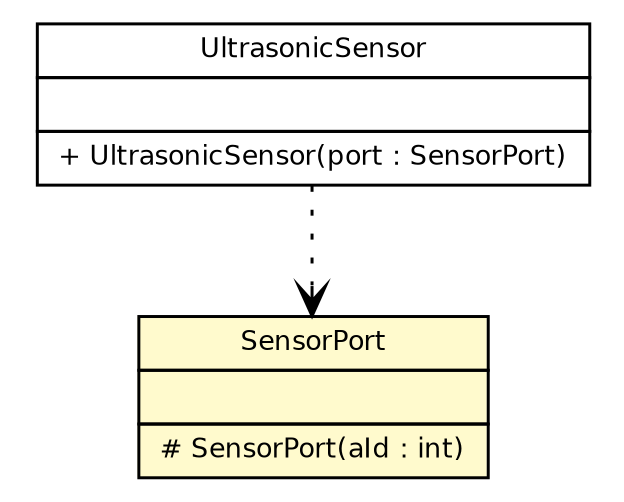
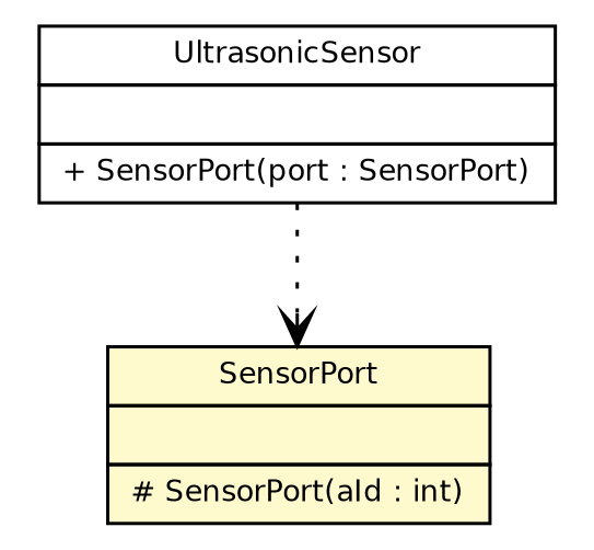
  digraph {
    nodesep=0.25
    ranksep=0.5
    node [fontcolor=black fontname=Helvetica fontsize=9.0 shape=plaintext]
    n1 [label=<<table title="es.upm.dit.gsi.gsilejos.lejos.nxt.SensorPort" border="0" cellborder="1" cellspacing="0" cellpadding="2" port="p" bgcolor="lemonChiffon" href="./SensorPort.html"> 		<tr><td><table border="0" cellspacing="0" cellpadding="1"> <tr><td align="center" balign="center"> SensorPort </td></tr> 		</table></td></tr> 		<tr><td><table border="0" cellspacing="0" cellpadding="1"> <tr><td align="left" balign="left">  </td></tr> 		</table></td></tr> 		<tr><td><table border="0" cellspacing="0" cellpadding="1"> <tr><td align="left" balign="left"> # SensorPort(aId : int) </td></tr> 		</table></td></tr> 		</table>>]
-   n2 [label=<<table title="es.upm.dit.gsi.gsilejos.lejos.nxt.UltrasonicSensor" border="0" cellborder="1" cellspacing="0" cellpadding="2" port="p" href="./UltrasonicSensor.html"> 		<tr><td><table border="0" cellspacing="0" cellpadding="1"> <tr><td align="center" balign="center"> UltrasonicSensor </td></tr> 		</table></td></tr> 		<tr><td><table border="0" cellspacing="0" cellpadding="1"> <tr><td align="left" balign="left">  </td></tr> 		</table></td></tr> 		<tr><td><table border="0" cellspacing="0" cellpadding="1"> <tr><td align="left" balign="left"> + UltrasonicSensor(port : SensorPort) </td></tr> 		</table></td></tr> 		</table>>]
+   n2 [label=<<table title="es.upm.dit.gsi.gsilejos.lejos.nxt.UltrasonicSensor" border="0" cellborder="1" cellspacing="0" cellpadding="2" port="p" href="./UltrasonicSensor.html"> 		<tr><td><table border="0" cellspacing="0" cellpadding="1"> <tr><td align="center" balign="center"> UltrasonicSensor </td></tr> 		</table></td></tr> 		<tr><td><table border="0" cellspacing="0" cellpadding="1"> <tr><td align="left" balign="left">  </td></tr> 		</table></td></tr> 		<tr><td><table border="0" cellspacing="0" cellpadding="1"> <tr><td align="left" balign="left"> + SensorPort(port : SensorPort) </td></tr> 		</table></td></tr> 		</table>>]
    n2 -> n1 [arrowhead=open color=black fontcolor=black fontname=Helvetica fontsize=10.0 headport=p labelfontname=Helvetica labelfontsize=10 tailport=p style=dotted]
  }
